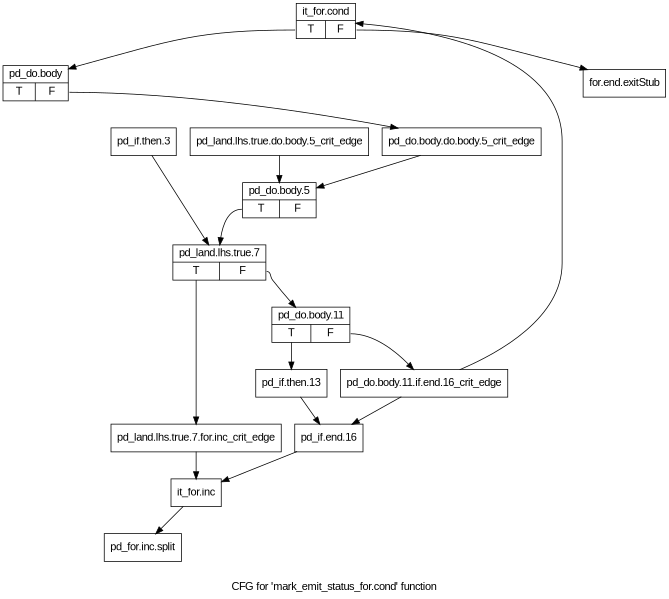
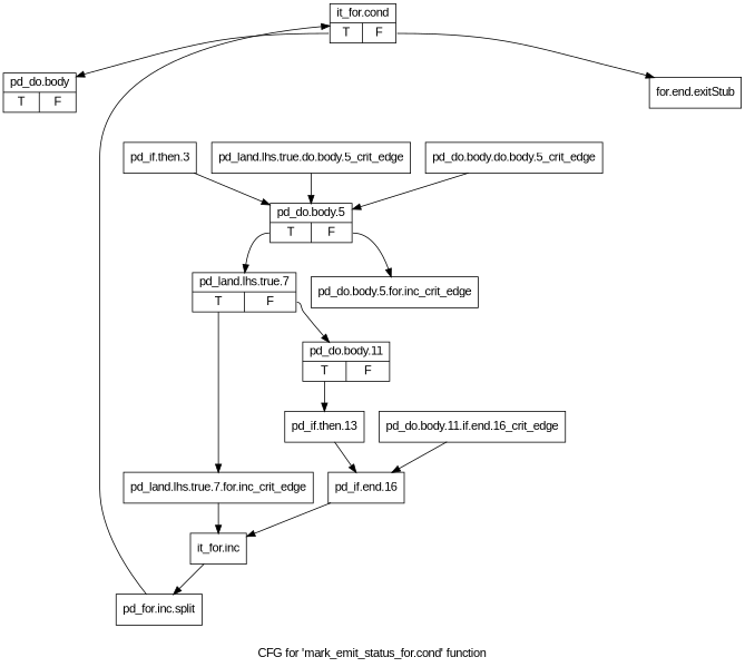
  digraph {
    fontname="Liberation Sans"
    label="CFG for 'mark_emit_status_for.cond' function"
    node [fontname="Liberation Sans" shape=record]
    edge [fontname="Liberation Sans"]
    n1 [label="{it_for.cond|{<s0>T|<s1>F}}"]
    n2 [label="{for.end.exitStub}"]
    n3 [label="{pd_do.body|{<s0>T|<s1>F}}"]
    n4 [label="{pd_do.body.do.body.5_crit_edge}"]
    n5 [label="{pd_do.body.5|{<s0>T|<s1>F}}"]
    n6 [label="{pd_land.lhs.true.do.body.5_crit_edge}"]
    n7 [label="{pd_if.then.3}"]
    n8 [label="{pd_land.lhs.true.7|{<s0>T|<s1>F}}"]
+   n9 [label="{pd_do.body.5.for.inc_crit_edge}"]
    n10 [label="{pd_land.lhs.true.7.for.inc_crit_edge}"]
    n11 [label="{pd_do.body.11|{<s0>T|<s1>F}}"]
    n12 [label="{it_for.inc}"]
    n13 [label="{pd_if.then.13}"]
    n14 [label="{pd_do.body.11.if.end.16_crit_edge}"]
    n15 [label="{pd_for.inc.split}"]
    n16 [label="{pd_if.end.16}"]
    n1 -> n2 [tailport=s1]
    n1 -> n3 [tailport=s0]
-   n3 -> n4 [tailport=s1]
    n4 -> n5
    n5 -> n8 [tailport=s0]
+   n5 -> n9 [tailport=s1]
    n6 -> n5
-   n7 -> n8
+   n7 -> n5
    n8 -> n10 [tailport=s0]
    n8 -> n11 [tailport=s1]
    n10 -> n12
    n11 -> n13 [tailport=s0]
-   n11 -> n14 [tailport=s1]
    n12 -> n15
    n13 -> n16
    n14 -> n16
-   n14 -> n1
+   n15 -> n1
    n16 -> n12
  }
